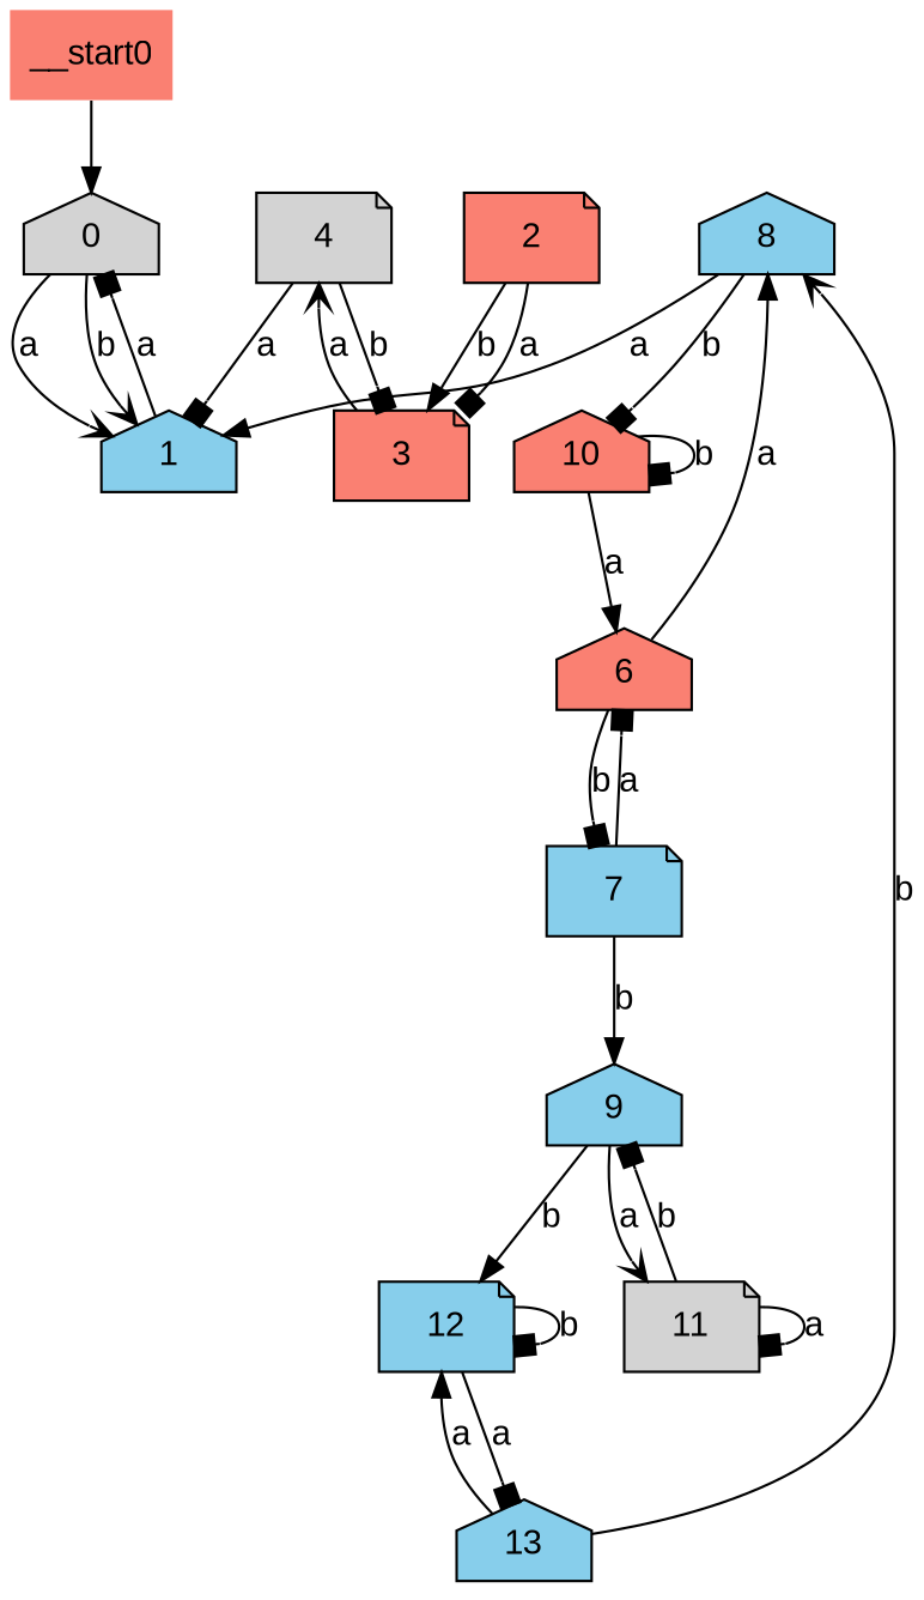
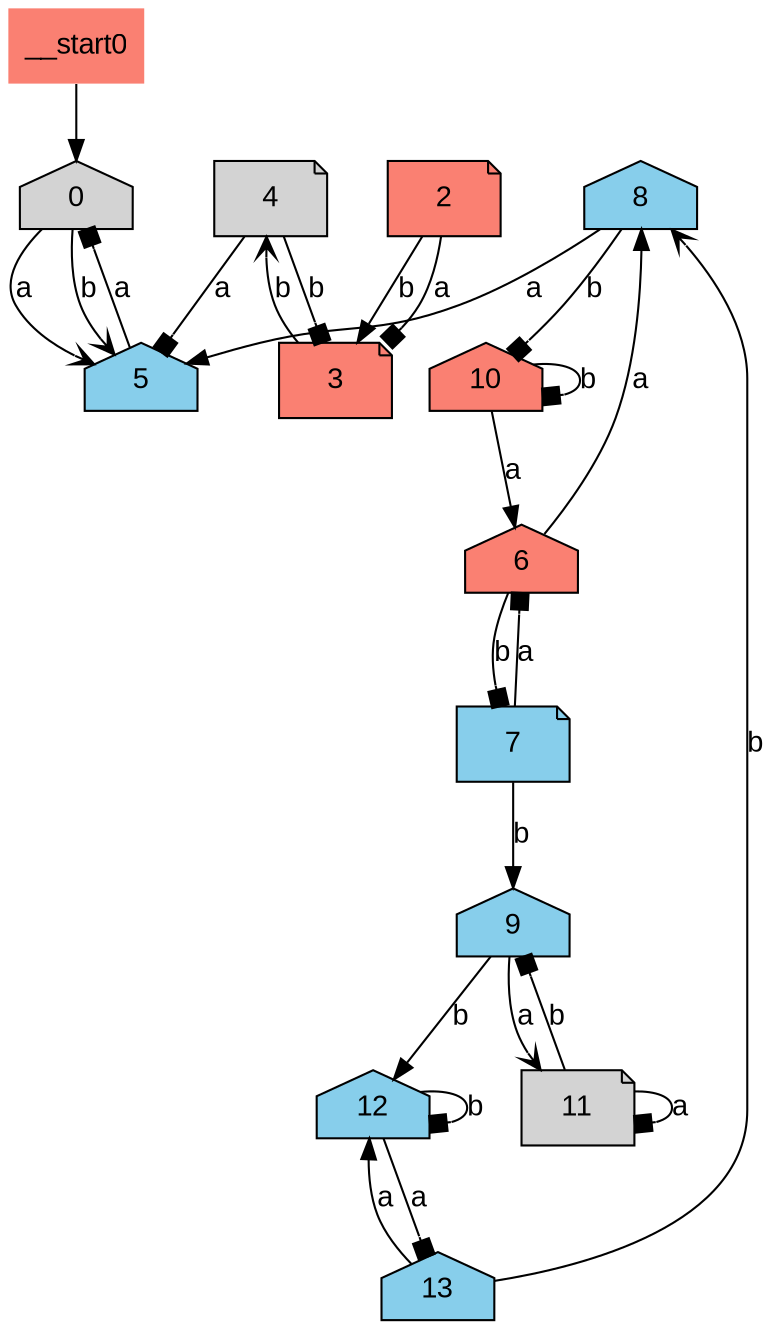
  digraph {
    fontname="Liberation Sans"
    node [fillcolor=skyblue fontname="Liberation Sans" shape=house style=filled]
    edge [arrowhead=box fontname="Liberation Sans"]
    __start0 [fillcolor=salmon shape=none]
    0 [fillcolor=lightgrey]
-   1
+   1 [label=5]
    2 [fillcolor=salmon shape=note]
    3 [fillcolor=salmon shape=note]
    4 [fillcolor=lightgrey shape=note]
    6 [fillcolor=salmon]
    7 [shape=note]
    8
    9
    10 [fillcolor=salmon]
    11 [fillcolor=lightgrey shape=note]
-   12 [shape=note]
+   12
    13
    __start0 -> 0 [arrowhead=normal]
    0 -> 1 [arrowhead=vee label=a]
    0 -> 1 [arrowhead=vee label=b]
    1 -> 0 [label=a]
    2 -> 3 [label=a]
    2 -> 3 [arrowhead=normal label=b]
-   3 -> 4 [arrowhead=vee label=a]
+   3 -> 4 [arrowhead=vee label=b]
    4 -> 1 [label=a]
    4 -> 3 [label=b]
    6 -> 7 [label=b]
    6 -> 8 [arrowhead=normal label=a]
    7 -> 6 [label=a]
    7 -> 9 [arrowhead=normal label=b]
    8 -> 1 [arrowhead=normal label=a]
    8 -> 10 [label=b]
    9 -> 11 [arrowhead=vee label=a]
    9 -> 12 [arrowhead=normal label=b]
    10 -> 6 [arrowhead=normal label=a]
    10 -> 10 [label=b]
    11 -> 9 [label=b]
    11 -> 11 [label=a]
    12 -> 12 [label=b]
    12 -> 13 [label=a]
    13 -> 8 [arrowhead=vee label=b]
    13 -> 12 [arrowhead=normal label=a]
  }
